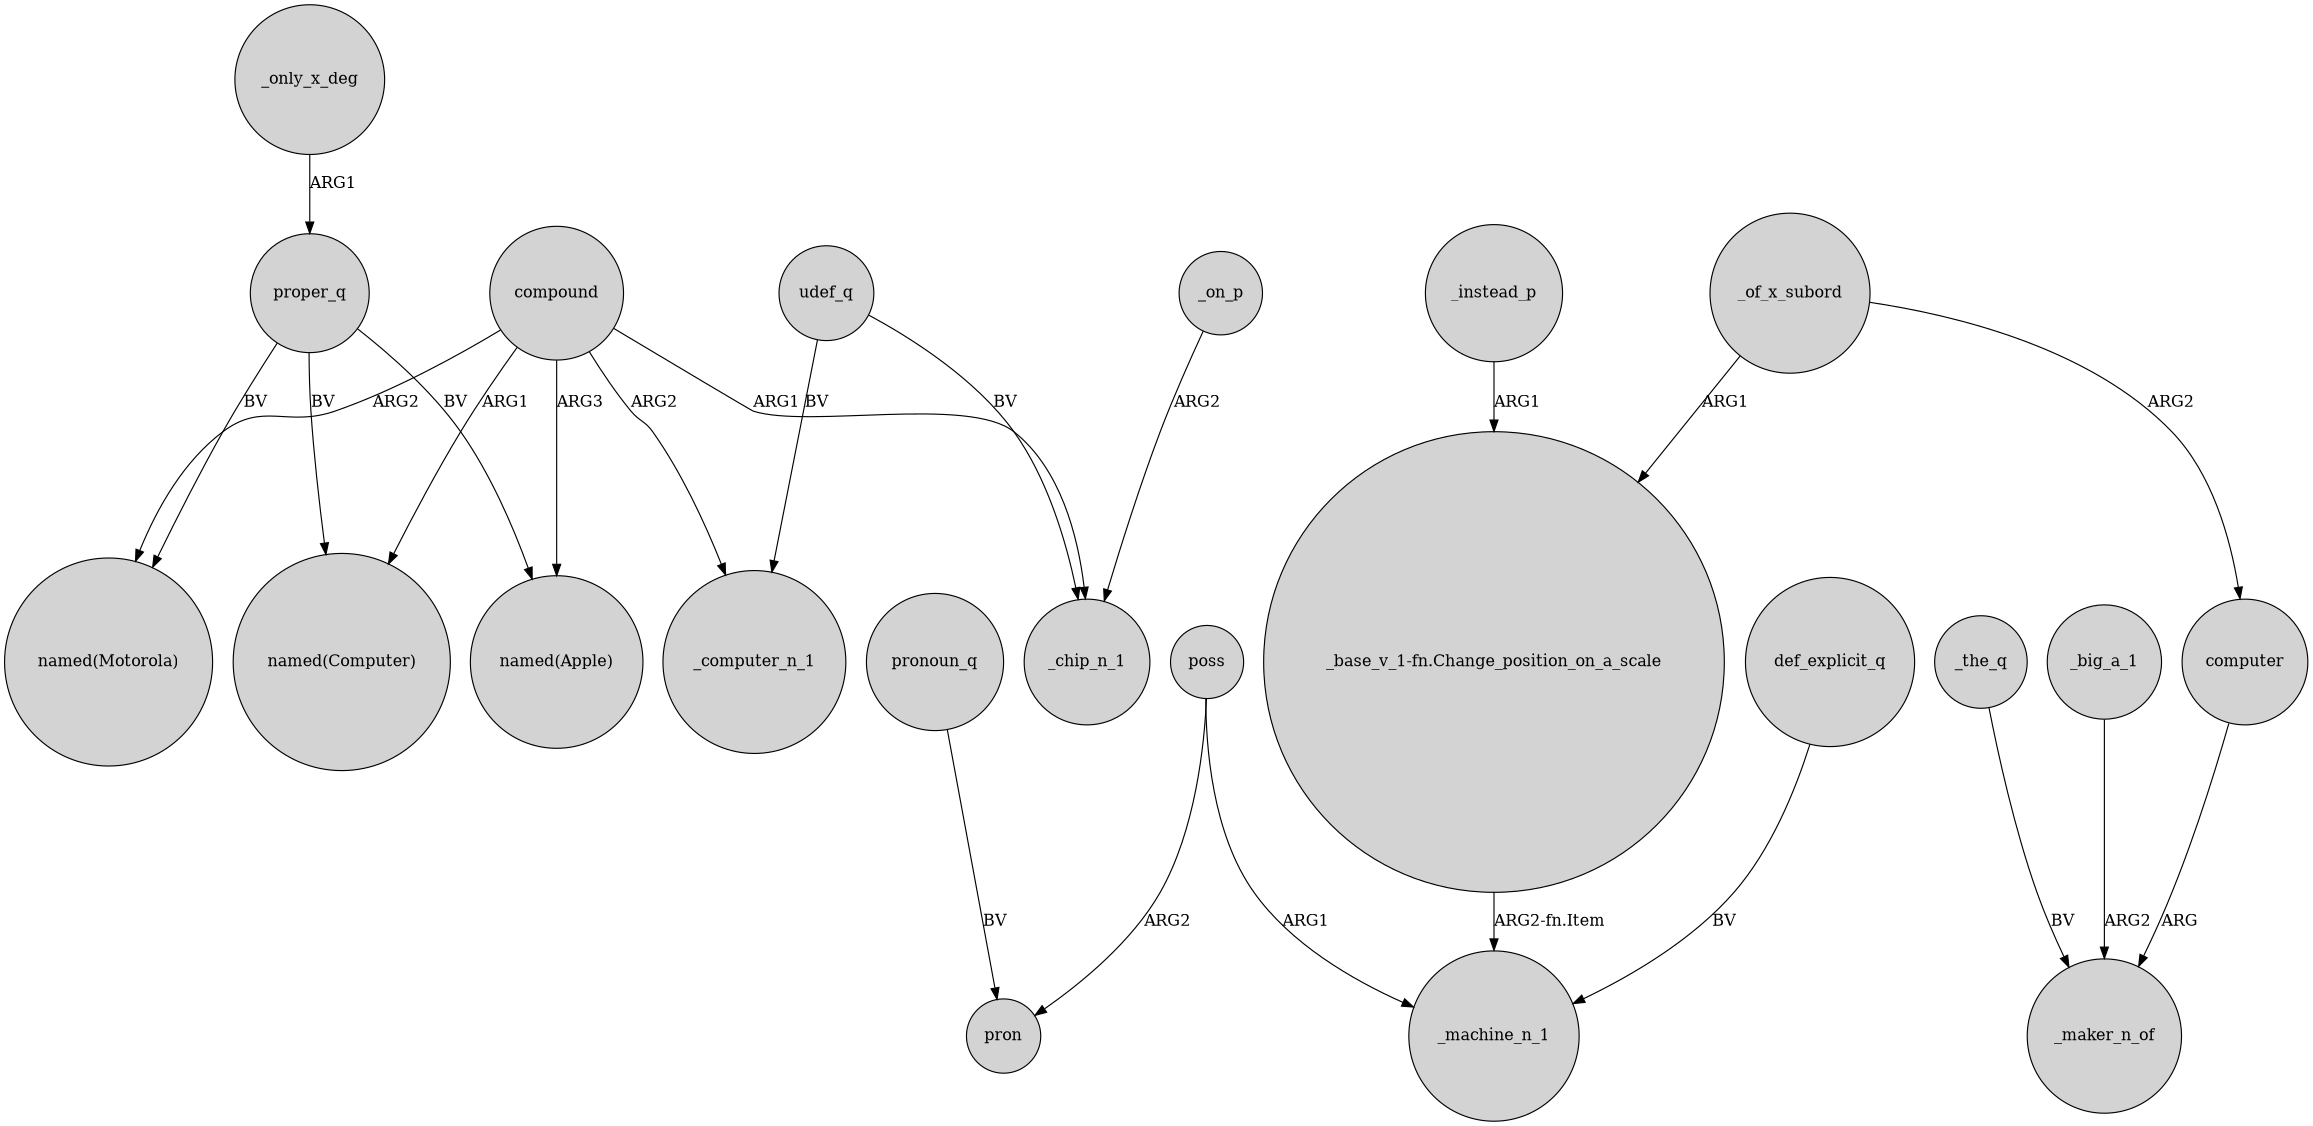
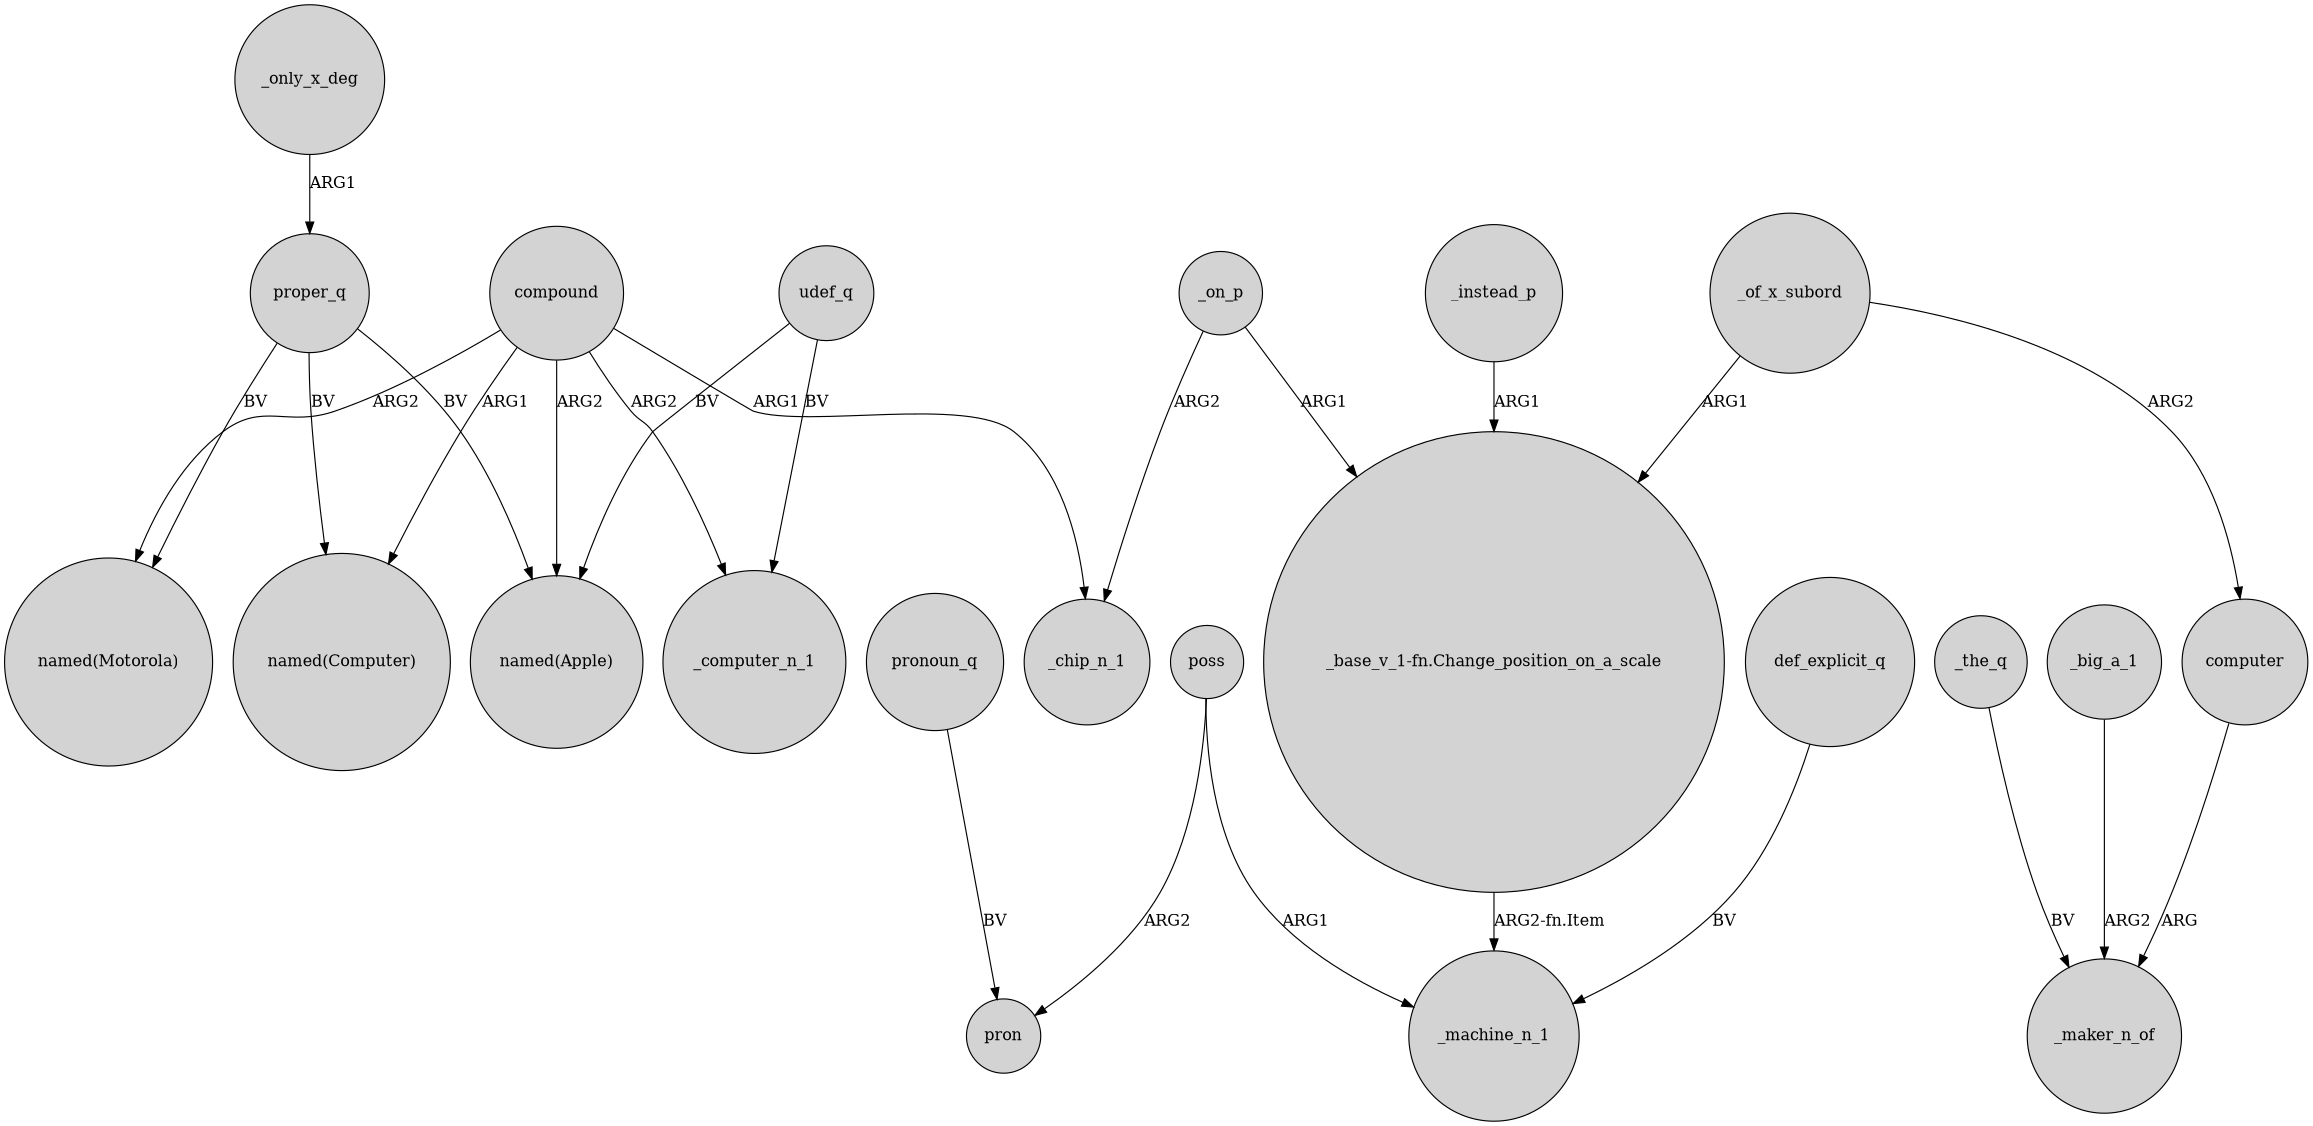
  digraph {
    node [shape=circle style=filled]
    proper_q
    "named(Motorola)"
    "named(Apple)"
    "named(Computer)"
    n5 [label=computer]
    _maker_n_of
    _on_p
    "_base_v_1-fn.Change_position_on_a_scale"
    _chip_n_1
    _machine_n_1
    compound
    _computer_n_1
    def_explicit_q
    _only_x_deg
    udef_q
    _of_x_subord
    pronoun_q
    pron
    poss
    _the_q
    _big_a_1
    _instead_p
    proper_q -> "named(Motorola)" [label=BV]
    proper_q -> "named(Apple)" [label=BV]
    proper_q -> "named(Computer)" [label=BV]
    n5 -> _maker_n_of [label=ARG]
+   _on_p -> "_base_v_1-fn.Change_position_on_a_scale" [label=ARG1]
    _on_p -> _chip_n_1 [label=ARG2]
    "_base_v_1-fn.Change_position_on_a_scale" -> _machine_n_1 [label="ARG2-fn.Item"]
    compound -> "named(Motorola)" [label=ARG2]
-   compound -> "named(Apple)" [label=ARG3]
+   compound -> "named(Apple)" [label=ARG2]
    compound -> "named(Computer)" [label=ARG1]
    compound -> _chip_n_1 [label=ARG1]
    compound -> _computer_n_1 [label=ARG2]
    def_explicit_q -> _machine_n_1 [label=BV]
    _only_x_deg -> proper_q [label=ARG1]
-   udef_q -> _chip_n_1 [label=BV]
+   udef_q -> "named(Apple)" [label=BV]
    udef_q -> _computer_n_1 [label=BV]
    _of_x_subord -> n5 [label=ARG2]
    _of_x_subord -> "_base_v_1-fn.Change_position_on_a_scale" [label=ARG1]
    pronoun_q -> pron [label=BV]
    poss -> _machine_n_1 [label=ARG1]
    poss -> pron [label=ARG2]
    _the_q -> _maker_n_of [label=BV]
    _big_a_1 -> _maker_n_of [label=ARG2]
    _instead_p -> "_base_v_1-fn.Change_position_on_a_scale" [label=ARG1]
  }
